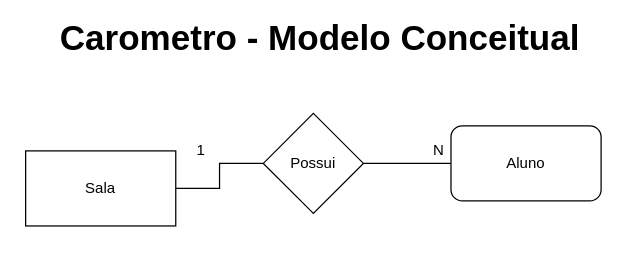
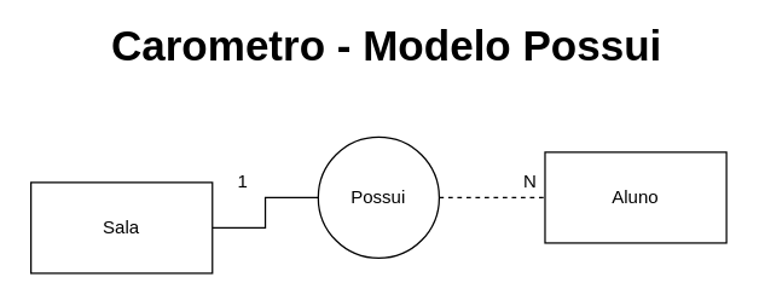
  <mxCell id="0" />
  <mxCell id="1" parent="0" />
  <mxCell id="2" value="" style="edgeStyle=orthogonalEdgeStyle;rounded=0;orthogonalLoop=1;jettySize=auto;html=1;endArrow=none;endFill=0;" parent="1" source="3" target="6" edge="1"><mxGeometry relative="1" as="geometry" /></mxCell>
  <mxCell id="3" value="Sala" style="rounded=0;whiteSpace=wrap;html=1;" parent="1" vertex="1"><mxGeometry x="20" y="120" width="120" height="60" as="geometry" /></mxCell>
- <mxCell id="4" value="Aluno" style="whiteSpace=wrap;html=1;rounded=1;" parent="1" vertex="1"><mxGeometry x="360" y="100" width="120" height="60" as="geometry" /></mxCell>
- <mxCell id="5" value="" style="edgeStyle=orthogonalEdgeStyle;rounded=0;orthogonalLoop=1;jettySize=auto;html=1;endArrow=none;endFill=0;" parent="1" source="6" target="4" edge="1"><mxGeometry relative="1" as="geometry" /></mxCell>
- <mxCell id="6" value="Possui" style="rhombus;whiteSpace=wrap;html=1;" parent="1" vertex="1"><mxGeometry x="210" y="90" width="80" height="80" as="geometry" /></mxCell>
+ <mxCell id="4" value="Aluno" style="rounded=0;whiteSpace=wrap;html=1;" parent="1" vertex="1"><mxGeometry x="360" y="100" width="120" height="60" as="geometry" /></mxCell>
+ <mxCell id="5" value="" style="edgeStyle=orthogonalEdgeStyle;rounded=0;orthogonalLoop=1;jettySize=auto;html=1;endArrow=none;endFill=0;dashed=1;" parent="1" source="6" target="4" edge="1"><mxGeometry relative="1" as="geometry" /></mxCell>
+ <mxCell id="6" value="Possui" style="ellipse;whiteSpace=wrap;html=1;" parent="1" vertex="1"><mxGeometry x="210" y="90" width="80" height="80" as="geometry" /></mxCell>
  <mxCell id="7" value="1" style="text;html=1;align=center;verticalAlign=middle;resizable=0;points=[];autosize=1;strokeColor=none;fillColor=none;" parent="1" vertex="1"><mxGeometry x="150" y="110" width="20" height="20" as="geometry" /></mxCell>
  <mxCell id="8" value="N" style="text;html=1;align=center;verticalAlign=middle;resizable=0;points=[];autosize=1;strokeColor=none;fillColor=none;" parent="1" vertex="1"><mxGeometry x="340" y="110" width="20" height="20" as="geometry" /></mxCell>
- <mxCell id="9" value="&lt;font style=&quot;font-size: 28px&quot;&gt;Carometro - Modelo Conceitual&lt;/font&gt;" style="text;html=1;align=center;verticalAlign=middle;resizable=0;points=[];autosize=1;strokeColor=none;fontStyle=1" vertex="1" parent="1"><mxGeometry x="40" y="20" width="430" height="20" as="geometry" /></mxCell>
+ <mxCell id="9" value="&lt;font style=&quot;font-size: 28px&quot;&gt;Carometro - Modelo Possui&lt;/font&gt;" style="text;html=1;align=center;verticalAlign=middle;resizable=0;points=[];autosize=1;strokeColor=none;fontStyle=1" vertex="1" parent="1"><mxGeometry x="40" y="20" width="430" height="20" as="geometry" /></mxCell>
